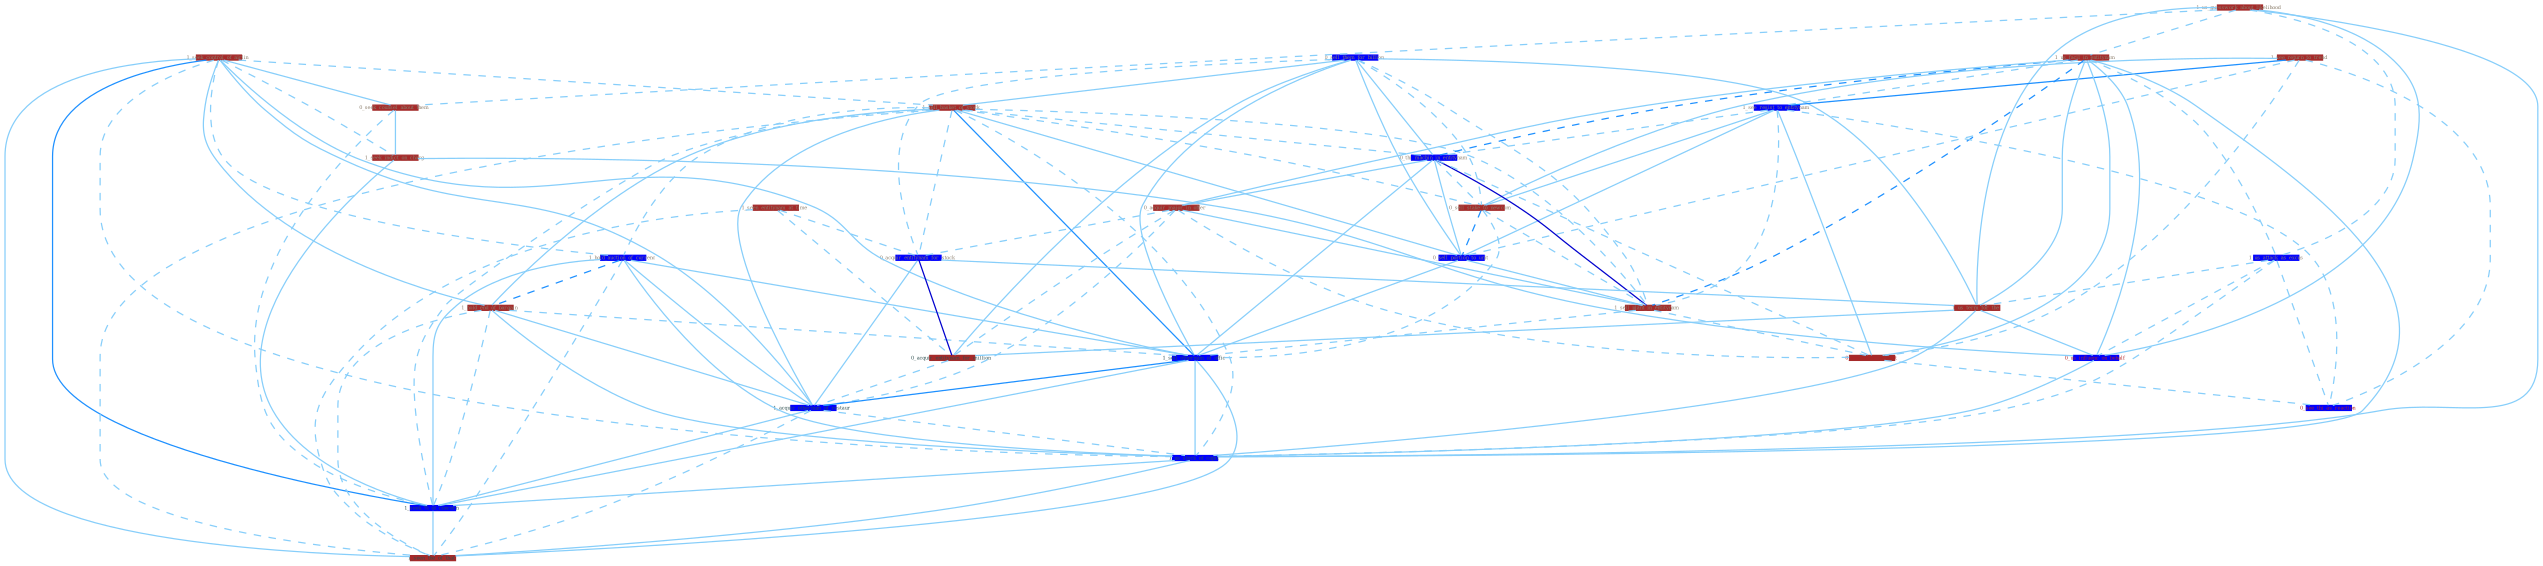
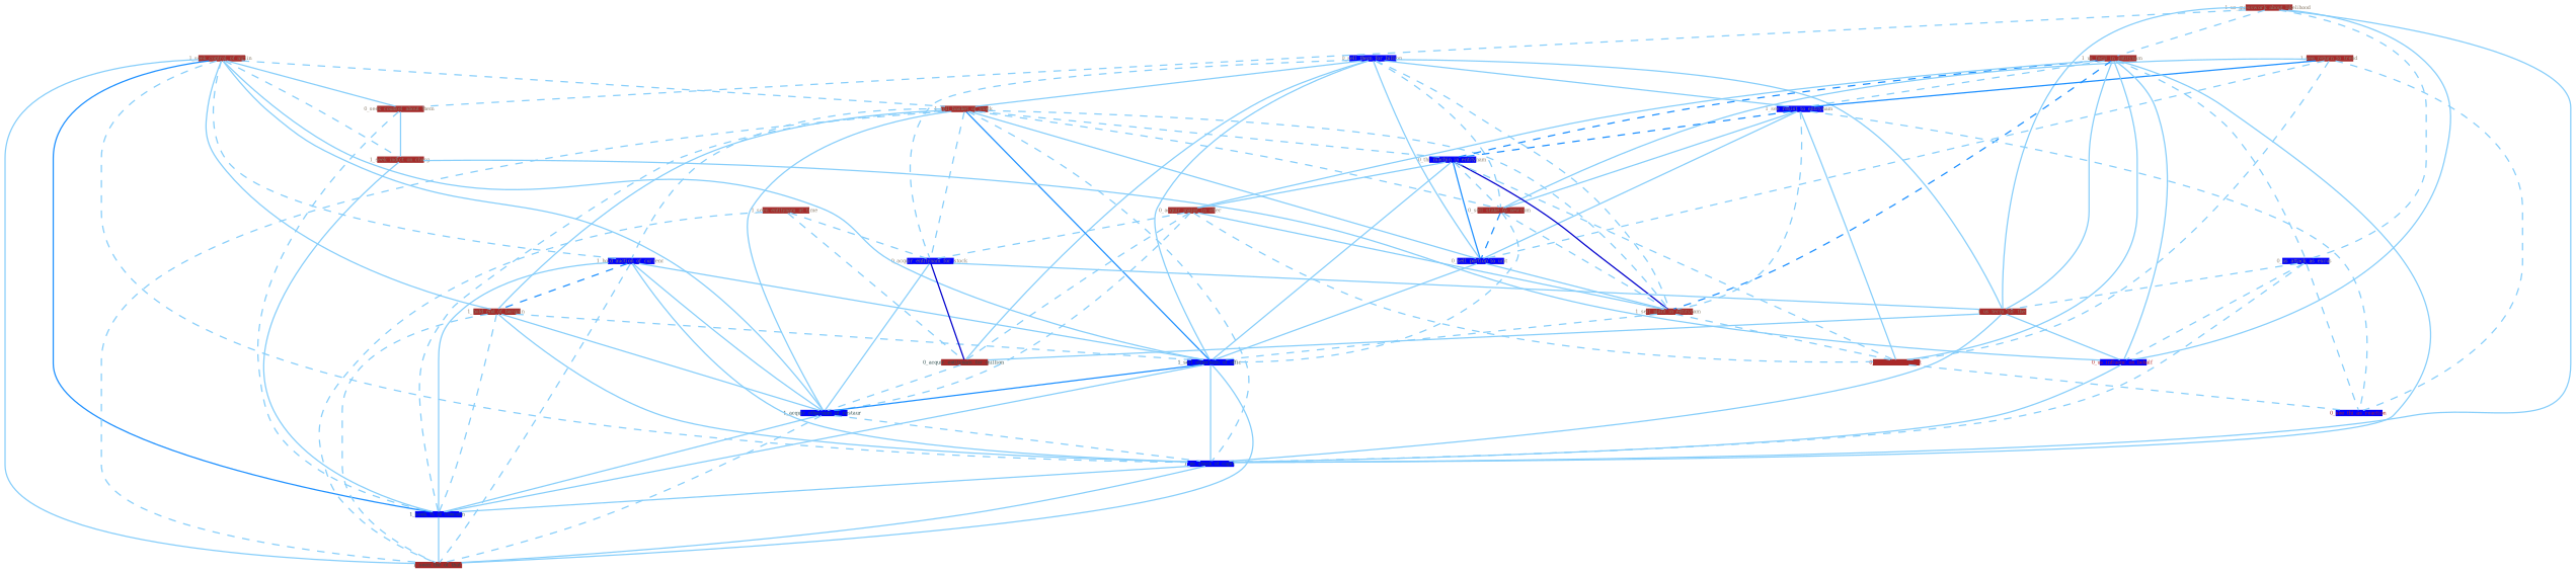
  graph {
    node [color=brown fixedsize=true fontcolor="#8b7d6b" fontsize=4 shape=polygon style=filled]
    edge [color="#87cefa" style=solid w=1]
    "0_sell_them_for_billion " [color=blue height=.06 width=.5]
    "1_us_guesswork_about_likelihood " [height=.06 width=.5]
    "1_seek_control_of_airlin " [height=.06 width=.5]
    "1_see_return_to_trend " [height=.06 width=.5]
    "1_sell_basket_of_stock " [height=.06 width=.5]
    "1_hold_auction_of_currenc " [color=blue height=.06 width=.5]
    "0_seek_counsel_about_them " [height=.06 width=.5]
    "1_us_facil_in_entitynam " [height=.06 width=.5]
    "1_see_resist_to_entitynam " [color=blue height=.06 width=.5]
-   "0_us_attack_as_excus " [color=blue height=.06 width=.5 label="1_us_attack_as_excus"]
+   "0_us_attack_as_excus " [color=blue height=.06 width=.5]
    "1_seen_entitynam_at_time " [height=.06 width=.5]
    n12 [color=blue height=.06 label="0_thi_machin_in_entitynam" width=.5]
    "1_hold_end_of_bargain " [height=.06 width=.5]
    "1_seek_indict_on_charg " [height=.06 width=.5]
    "0_sell_stake_to_newcom " [height=.06 width=.5]
    "0_acquir_major_in_offer " [height=.06 width=.5]
    "0_sell_portion_to_unit " [color=blue height=.06 width=.5]
    "1_sell_plant_in_entitynam " [height=.06 width=.5]
    "0_acquir_entitynam_for_stock " [color=blue height=.06 width=.5]
    "1_us_term_for_the " [height=.06 width=.5]
    "0_us_influenc_on_behalf " [color=blue fontcolor="#b22222" height=.06 width=.5]
    "0_see_relief_in_cost " [fontcolor="#b22222" height=.06 width=.5]
    "0_see_thi_as_reaction " [color=blue fontcolor="#b22222" height=.06 width=.5]
    "0_acquir_entitynam_for_million " [fontcolor="#2f4f4f" height=.06 width=.5]
    "1_sell_othernum_of_offic " [color=blue fontcolor="#2f4f4f" height=.06 width=.5]
    "1_us_stock_of_capit " [color=blue fontcolor="#2f4f4f" height=.06 width=.5]
    "1_acquir_othernum_of_restaur " [color=blue fontcolor="#2f4f4f" height=.06 width=.5]
    "1_seek_%_of_concern " [color=blue fontcolor="#2f4f4f" height=.06 width=.5]
    "1_seen_the_of_that " [fontcolor="#2f4f4f" height=.06 width=.5]
    subgraph sub_1 {
      "0_sell_them_for_billion "
      "1_us_guesswork_about_likelihood "
      "1_seek_control_of_airlin "
      "1_see_return_to_trend "
      "1_sell_basket_of_stock "
      "1_hold_auction_of_currenc "
      "0_seek_counsel_about_them "
      "1_us_facil_in_entitynam "
      "1_see_resist_to_entitynam "
      "0_us_attack_as_excus "
      "1_seen_entitynam_at_time "
      n12
      "1_hold_end_of_bargain "
      "1_seek_indict_on_charg "
      "0_sell_stake_to_newcom "
      "0_acquir_major_in_offer "
      "0_sell_portion_to_unit "
      "1_sell_plant_in_entitynam "
      "0_acquir_entitynam_for_stock "
      "1_us_term_for_the "
    }
    subgraph sub_2 {
      "0_us_influenc_on_behalf "
      "0_see_relief_in_cost "
      "0_see_thi_as_reaction "
    }
    "0_sell_them_for_billion " -- "1_sell_basket_of_stock "
-   "0_sell_them_for_billion " -- n12
+   "0_sell_them_for_billion " -- "1_see_resist_to_entitynam "
    "0_sell_them_for_billion " -- "0_sell_stake_to_newcom " [style=dashed]
    "0_sell_them_for_billion " -- "0_sell_portion_to_unit "
    "0_sell_them_for_billion " -- "1_sell_plant_in_entitynam " [style=dashed]
    "0_sell_them_for_billion " -- "0_acquir_entitynam_for_stock " [style=dashed]
    "0_sell_them_for_billion " -- "1_us_term_for_the "
    "0_sell_them_for_billion " -- "0_acquir_entitynam_for_million "
    "0_sell_them_for_billion " -- "1_sell_othernum_of_offic "
    "1_us_guesswork_about_likelihood " -- "0_seek_counsel_about_them " [style=dashed]
    "1_us_guesswork_about_likelihood " -- "1_us_facil_in_entitynam " [style=dashed]
    "1_us_guesswork_about_likelihood " -- "0_us_attack_as_excus " [style=dashed]
    "1_us_guesswork_about_likelihood " -- "1_us_term_for_the "
    "1_us_guesswork_about_likelihood " -- "0_us_influenc_on_behalf "
    "1_us_guesswork_about_likelihood " -- "1_us_stock_of_capit "
    "1_seek_control_of_airlin " -- "1_sell_basket_of_stock " [style=dashed]
    "1_seek_control_of_airlin " -- "1_hold_auction_of_currenc " [style=dashed]
    "1_seek_control_of_airlin " -- "0_seek_counsel_about_them "
    "1_seek_control_of_airlin " -- "1_hold_end_of_bargain "
    "1_seek_control_of_airlin " -- "1_seek_indict_on_charg " [style=dashed]
    "1_seek_control_of_airlin " -- "1_sell_othernum_of_offic "
    "1_seek_control_of_airlin " -- "1_us_stock_of_capit " [style=dashed]
    "1_seek_control_of_airlin " -- "1_acquir_othernum_of_restaur "
    "1_seek_control_of_airlin " -- "1_seek_%_of_concern " [color="#1e90ff" w=2]
    "1_seek_control_of_airlin " -- "1_seen_the_of_that "
    "1_see_return_to_trend " -- "1_see_resist_to_entitynam " [color="#1e90ff" w=2]
    "1_see_return_to_trend " -- "0_sell_stake_to_newcom "
    "1_see_return_to_trend " -- "0_sell_portion_to_unit " [style=dashed]
    "1_see_return_to_trend " -- "0_see_relief_in_cost " [style=dashed]
    "1_see_return_to_trend " -- "0_see_thi_as_reaction " [style=dashed]
    "1_sell_basket_of_stock " -- "1_hold_auction_of_currenc " [style=dashed]
    "1_sell_basket_of_stock " -- n12 [style=dashed]
    "1_sell_basket_of_stock " -- "1_hold_end_of_bargain "
    "1_sell_basket_of_stock " -- "0_sell_stake_to_newcom " [style=dashed]
    "1_sell_basket_of_stock " -- "0_sell_portion_to_unit "
    "1_sell_basket_of_stock " -- "1_sell_plant_in_entitynam " [style=dashed]
    "1_sell_basket_of_stock " -- "0_acquir_entitynam_for_stock " [style=dashed]
    "1_sell_basket_of_stock " -- "1_sell_othernum_of_offic " [color="#1e90ff" w=2]
    "1_sell_basket_of_stock " -- "1_us_stock_of_capit " [style=dashed]
    "1_sell_basket_of_stock " -- "1_acquir_othernum_of_restaur "
    "1_sell_basket_of_stock " -- "1_seek_%_of_concern " [style=dashed]
    "1_sell_basket_of_stock " -- "1_seen_the_of_that " [style=dashed]
    "1_hold_auction_of_currenc " -- "1_hold_end_of_bargain " [color="#1e90ff" style=dashed w=2]
    "1_hold_auction_of_currenc " -- "1_sell_othernum_of_offic "
    "1_hold_auction_of_currenc " -- "1_us_stock_of_capit "
    "1_hold_auction_of_currenc " -- "1_acquir_othernum_of_restaur "
    "1_hold_auction_of_currenc " -- "1_seek_%_of_concern "
    "1_hold_auction_of_currenc " -- "1_seen_the_of_that " [style=dashed]
    "0_seek_counsel_about_them " -- "1_seek_indict_on_charg "
    "0_seek_counsel_about_them " -- "1_seek_%_of_concern " [style=dashed]
    "1_us_facil_in_entitynam " -- "1_see_resist_to_entitynam " [style=dashed]
    "1_us_facil_in_entitynam " -- "0_us_attack_as_excus " [style=dashed]
    "1_us_facil_in_entitynam " -- n12 [color="#1e90ff" style=dashed w=2]
    "1_us_facil_in_entitynam " -- "0_acquir_major_in_offer "
    "1_us_facil_in_entitynam " -- "1_sell_plant_in_entitynam " [color="#1e90ff" style=dashed w=2]
    "1_us_facil_in_entitynam " -- "1_us_term_for_the "
    "1_us_facil_in_entitynam " -- "0_us_influenc_on_behalf "
    "1_us_facil_in_entitynam " -- "0_see_relief_in_cost "
    "1_us_facil_in_entitynam " -- "1_us_stock_of_capit "
-   "1_see_resist_to_entitynam " -- n12 [style=dashed]
+   "1_see_resist_to_entitynam " -- n12 [color="#1e90ff" style=dashed]
    "1_see_resist_to_entitynam " -- "0_sell_stake_to_newcom "
    "1_see_resist_to_entitynam " -- "0_sell_portion_to_unit "
    "1_see_resist_to_entitynam " -- "1_sell_plant_in_entitynam " [style=dashed]
    "1_see_resist_to_entitynam " -- "0_see_relief_in_cost "
    "1_see_resist_to_entitynam " -- "0_see_thi_as_reaction " [style=dashed]
    "0_us_attack_as_excus " -- "1_us_term_for_the " [style=dashed]
    "0_us_attack_as_excus " -- "0_us_influenc_on_behalf " [style=dashed]
    "0_us_attack_as_excus " -- "0_see_thi_as_reaction " [style=dashed]
    "0_us_attack_as_excus " -- "1_us_stock_of_capit " [style=dashed]
    "1_seen_entitynam_at_time " -- "0_acquir_entitynam_for_stock " [style=dashed]
    "1_seen_entitynam_at_time " -- "0_acquir_entitynam_for_million " [style=dashed]
    "1_seen_entitynam_at_time " -- "1_seen_the_of_that " [style=dashed]
    n12 -- "0_sell_stake_to_newcom " [style=dashed]
    n12 -- "0_acquir_major_in_offer "
-   n12 -- "0_sell_portion_to_unit "
+   n12 -- "0_sell_portion_to_unit " [color="#1e90ff"]
    n12 -- "1_sell_plant_in_entitynam " [color="#0000cd" w=3]
    n12 -- "0_see_relief_in_cost " [style=dashed]
    n12 -- "1_sell_othernum_of_offic "
    "1_hold_end_of_bargain " -- "1_sell_othernum_of_offic " [style=dashed]
    "1_hold_end_of_bargain " -- "1_us_stock_of_capit "
    "1_hold_end_of_bargain " -- "1_acquir_othernum_of_restaur "
    "1_hold_end_of_bargain " -- "1_seek_%_of_concern " [style=dashed]
    "1_hold_end_of_bargain " -- "1_seen_the_of_that " [style=dashed]
    "1_seek_indict_on_charg " -- "0_us_influenc_on_behalf "
    "1_seek_indict_on_charg " -- "1_seek_%_of_concern "
    "0_sell_stake_to_newcom " -- "0_sell_portion_to_unit " [color="#1e90ff" style=dashed w=2]
    "0_sell_stake_to_newcom " -- "1_sell_plant_in_entitynam " [style=dashed]
    "0_sell_stake_to_newcom " -- "1_sell_othernum_of_offic " [style=dashed]
    "0_acquir_major_in_offer " -- "1_sell_plant_in_entitynam "
    "0_acquir_major_in_offer " -- "0_acquir_entitynam_for_stock " [style=dashed]
    "0_acquir_major_in_offer " -- "0_see_relief_in_cost " [style=dashed]
    "0_acquir_major_in_offer " -- "0_acquir_entitynam_for_million " [style=dashed]
    "0_acquir_major_in_offer " -- "1_acquir_othernum_of_restaur " [style=dashed]
    "0_sell_portion_to_unit " -- "1_sell_plant_in_entitynam "
    "0_sell_portion_to_unit " -- "1_sell_othernum_of_offic "
    "1_sell_plant_in_entitynam " -- "0_see_relief_in_cost " [style=dashed]
    "1_sell_plant_in_entitynam " -- "1_sell_othernum_of_offic " [style=dashed]
    "0_acquir_entitynam_for_stock " -- "1_us_term_for_the "
    "0_acquir_entitynam_for_stock " -- "0_acquir_entitynam_for_million " [color="#0000cd" w=3]
    "0_acquir_entitynam_for_stock " -- "1_acquir_othernum_of_restaur "
    "1_us_term_for_the " -- "0_us_influenc_on_behalf "
    "1_us_term_for_the " -- "0_acquir_entitynam_for_million "
    "1_us_term_for_the " -- "1_us_stock_of_capit "
    "0_us_influenc_on_behalf " -- "1_us_stock_of_capit "
    "0_see_relief_in_cost " -- "0_see_thi_as_reaction " [style=dashed]
    "0_acquir_entitynam_for_million " -- "1_acquir_othernum_of_restaur " [style=dashed]
    "1_sell_othernum_of_offic " -- "1_us_stock_of_capit "
    "1_sell_othernum_of_offic " -- "1_acquir_othernum_of_restaur " [color="#1e90ff" w=2]
    "1_sell_othernum_of_offic " -- "1_seek_%_of_concern "
    "1_sell_othernum_of_offic " -- "1_seen_the_of_that "
    "1_us_stock_of_capit " -- "1_seek_%_of_concern "
    "1_us_stock_of_capit " -- "1_seen_the_of_that "
    "1_acquir_othernum_of_restaur " -- "1_us_stock_of_capit " [style=dashed]
    "1_acquir_othernum_of_restaur " -- "1_seek_%_of_concern "
    "1_acquir_othernum_of_restaur " -- "1_seen_the_of_that " [style=dashed]
    "1_seek_%_of_concern " -- "1_seen_the_of_that "
  }
